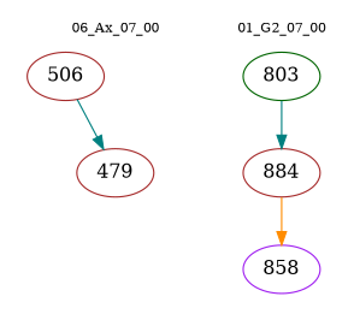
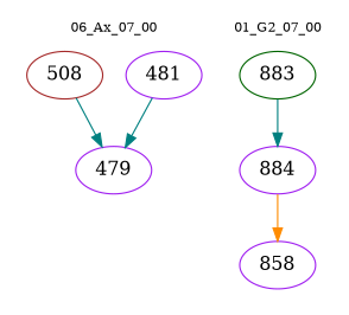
  digraph {
    node [color=purple]
    edge [color=teal style=solid]
-   n2 [color=brown label=479]
-   n3 [color=brown label=506]
-   n4 [color=darkgreen label=803]
-   n5 [color=brown label=884]
+   n1 [label=481]
+   n2 [label=479]
+   n3 [color=brown label=508]
+   n4 [color=darkgreen label=883]
+   n5 [label=884]
    n6 [label=858]
    subgraph cluster_1 {
      color=white
      fontsize=10
      label="06_Ax_07_00"
+     n1
      n2
      n3
    }
    subgraph cluster_2 {
      color=white
      fontsize=10
      label="01_G2_07_00"
      n4
      n5
      n6
    }
+   n1 -> n2
    n3 -> n2
    n4 -> n5
    n5 -> n6 [color=darkorange]
  }
